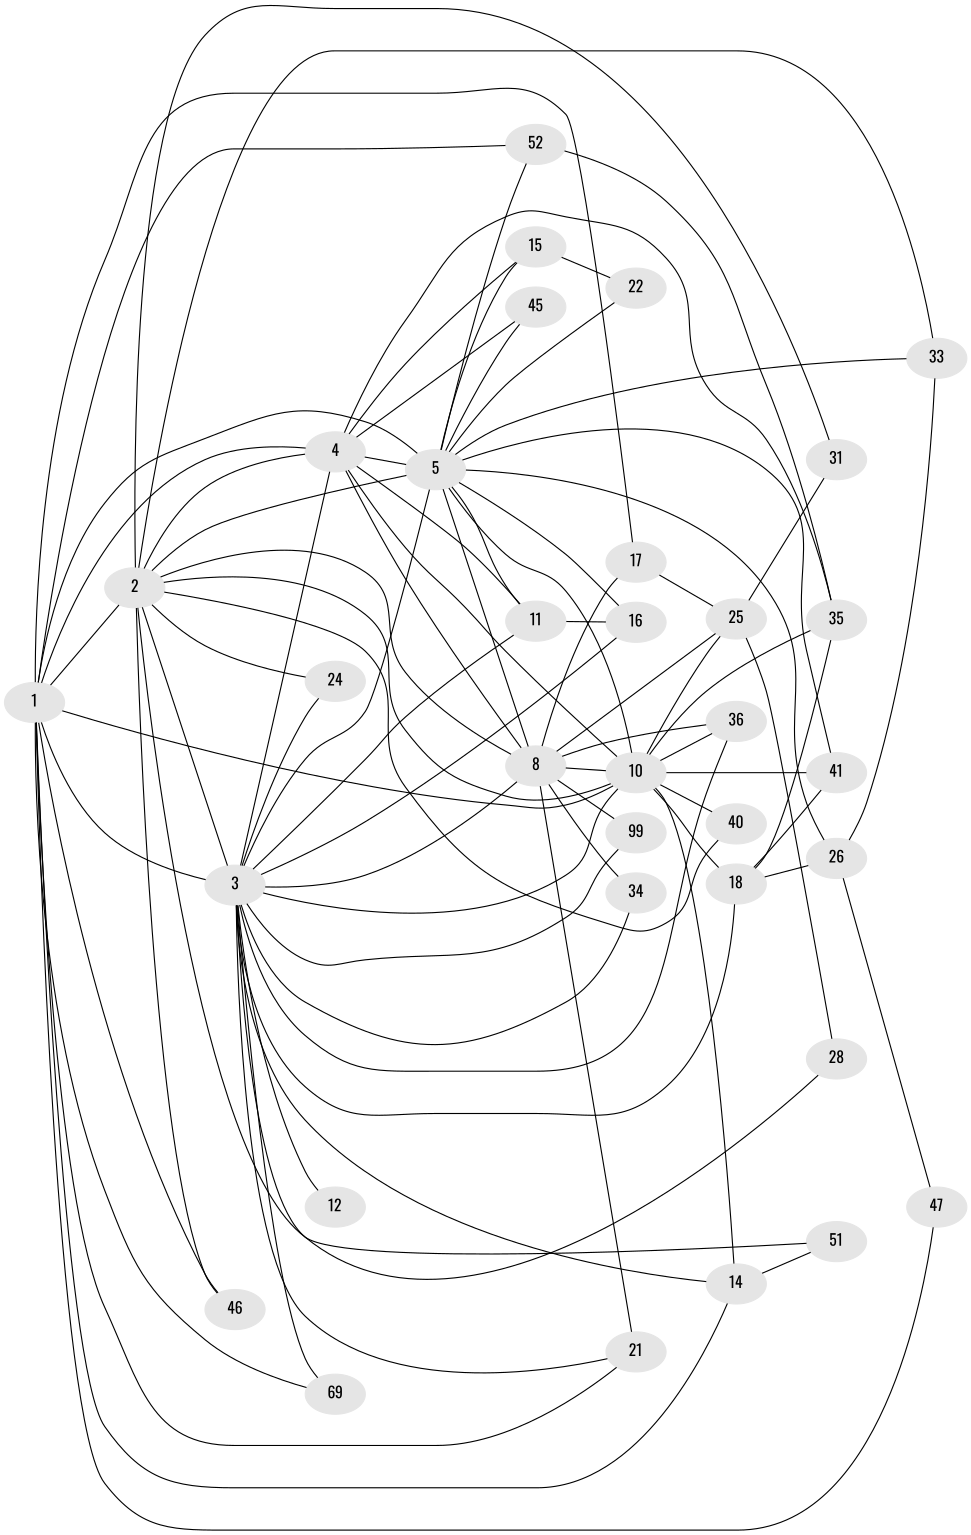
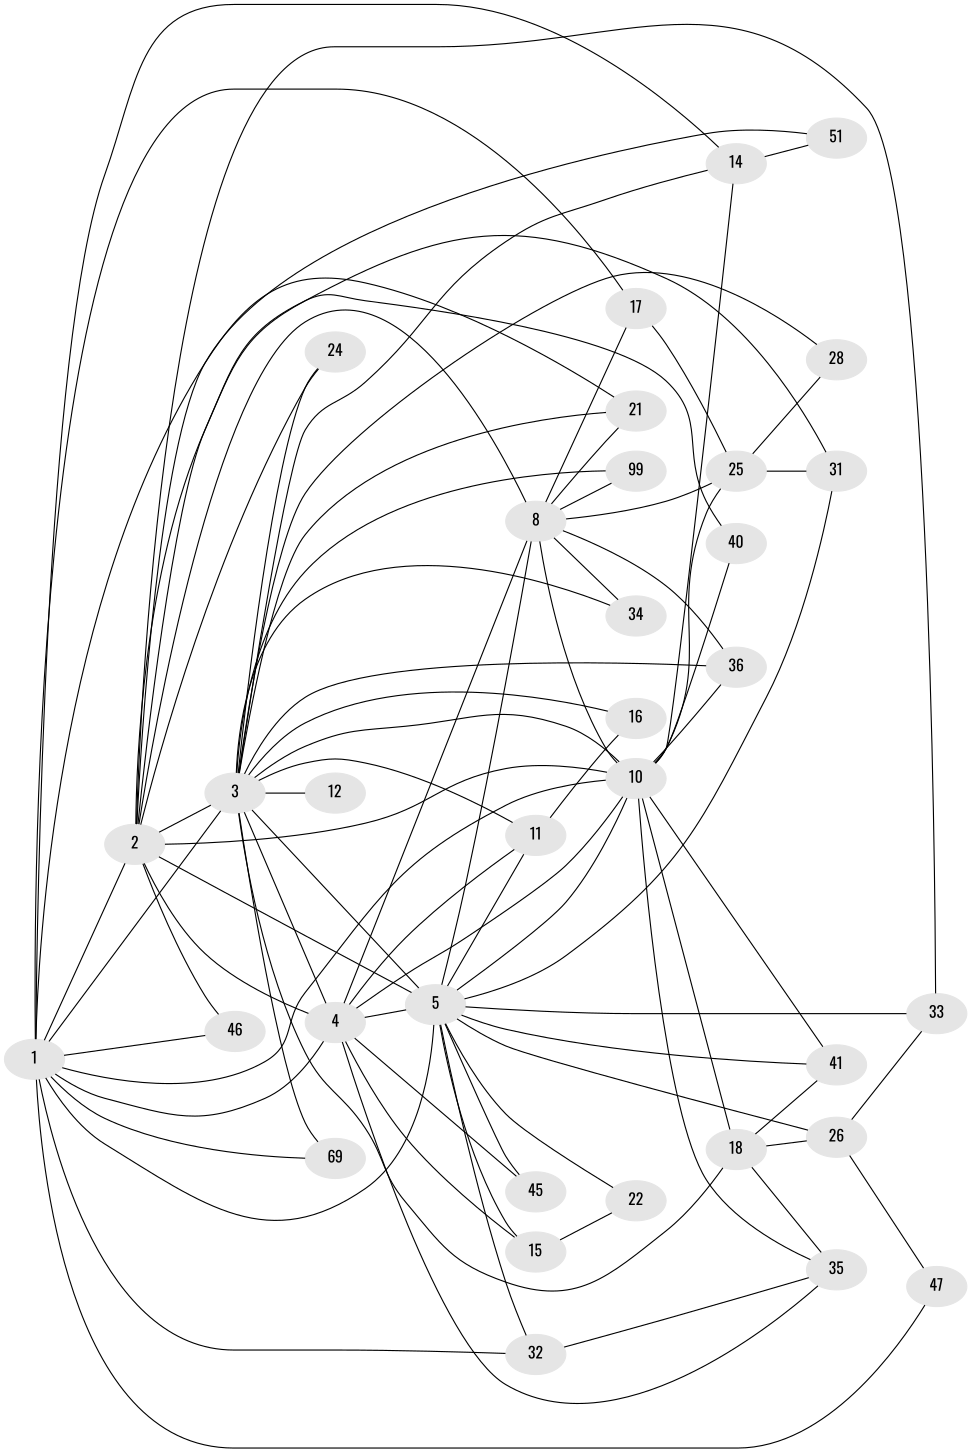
  graph {
    fontname=Oswald
    rankdir=LR
    node [color=gray90 fontname=Oswald style=filled]
    edge [fontname=Oswald]
    1 [super="+38"]
    2 [super="+9"]
    3 [super="+6"]
    4 [super="+20"]
    5 [super="+7"]
    10 [super="+44"]
    14 [super="+52"]
    17
-   32 [label=52]
+   32
    n10 [label=69]
    46
    47
    21
    8 [super="+13"]
    24
    31 [super="+43"]
    33 [super="+37"]
    40
    51
    11 [super="+30"]
    12
    16
    18 [super="+50"]
    n24 [label=99]
    28
    34
    36 [super="+49"]
    15
    35 [super="+42"]
    45
    22
    26 [super="+29"]
    41
    25 [super="+27"]
    1 -- 2 [weight=2]
    1 -- 3 [weight=2]
    1 -- 4
    1 -- 5 [weight=3]
    1 -- 10
    1 -- 14
    1 -- 17
    1 -- 32
    1 -- n10
    1 -- 46
    1 -- 47
    1 -- 21
    2 -- 3 [weight=4]
    2 -- 4 [weight=3]
    2 -- 5 [weight=4]
    2 -- 10 [weight=2]
    2 -- 46
    2 -- 8 [weight=2]
    2 -- 24
    2 -- 31
    2 -- 33
    2 -- 40
    2 -- 51
    3 -- 4 [weight=2]
    3 -- 5 [weight=4]
    3 -- 10 [weight=2]
    3 -- 14
    3 -- n10
    3 -- 21
-   3 -- 8 [weight=3]
    3 -- 24
    3 -- 11
    3 -- 12 [weight=2]
    3 -- 16
    3 -- 18
    3 -- n24
    3 -- 28
    3 -- 34
    3 -- 36
    4 -- 5 [weight=2]
    4 -- 10
    4 -- 8
    4 -- 11
    4 -- 15
    4 -- 35
    4 -- 45
    5 -- 10 [weight=2]
    5 -- 32
    5 -- 8 [weight=2]
-   5 -- 16
+   5 -- 31
    5 -- 33
    5 -- 11
    5 -- 15
    5 -- 45
    5 -- 22
    5 -- 26
    5 -- 41
    10 -- 14
    10 -- 40
    10 -- 18
    10 -- 36
    10 -- 35
    10 -- 41
    10 -- 25
    14 -- 51
    17 -- 25
    32 -- 35
    8 -- 10
    8 -- 17
    8 -- 21
    8 -- n24
    8 -- 34
    8 -- 36
    8 -- 25
    11 -- 16
    18 -- 35
    18 -- 26
    18 -- 41
    15 -- 22
    26 -- 47
    26 -- 33
    25 -- 31
    25 -- 28
  }
